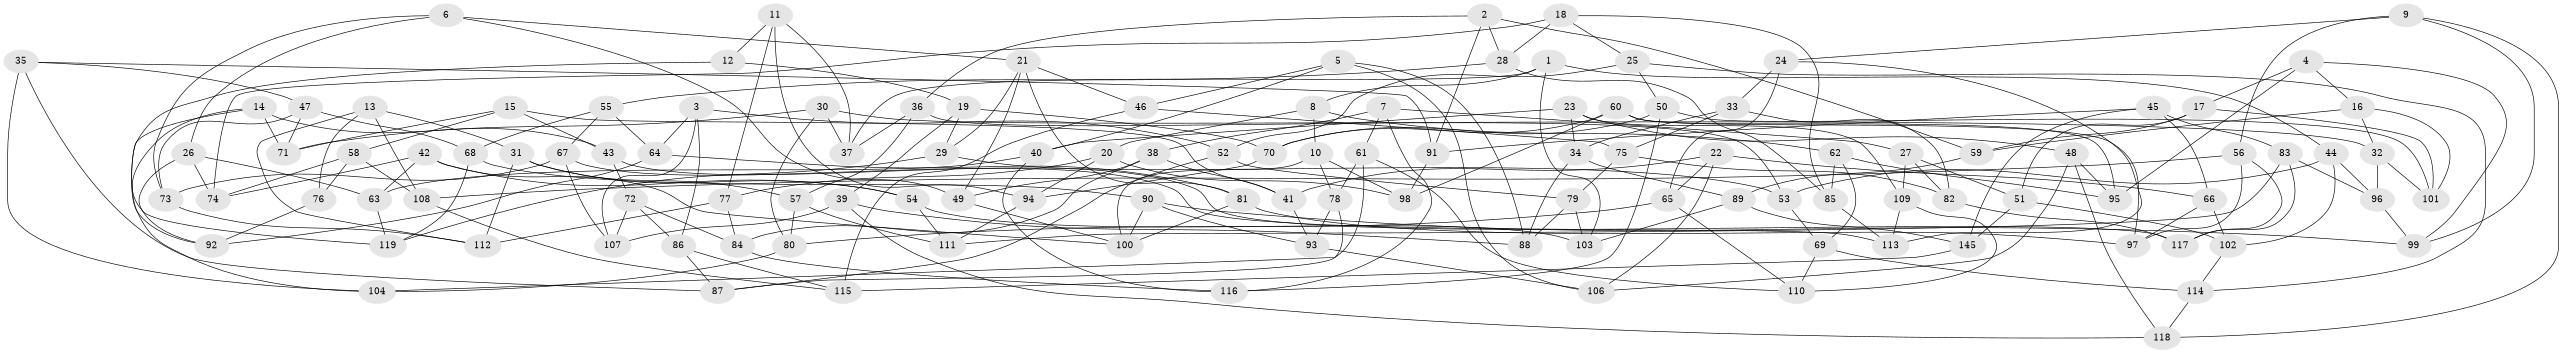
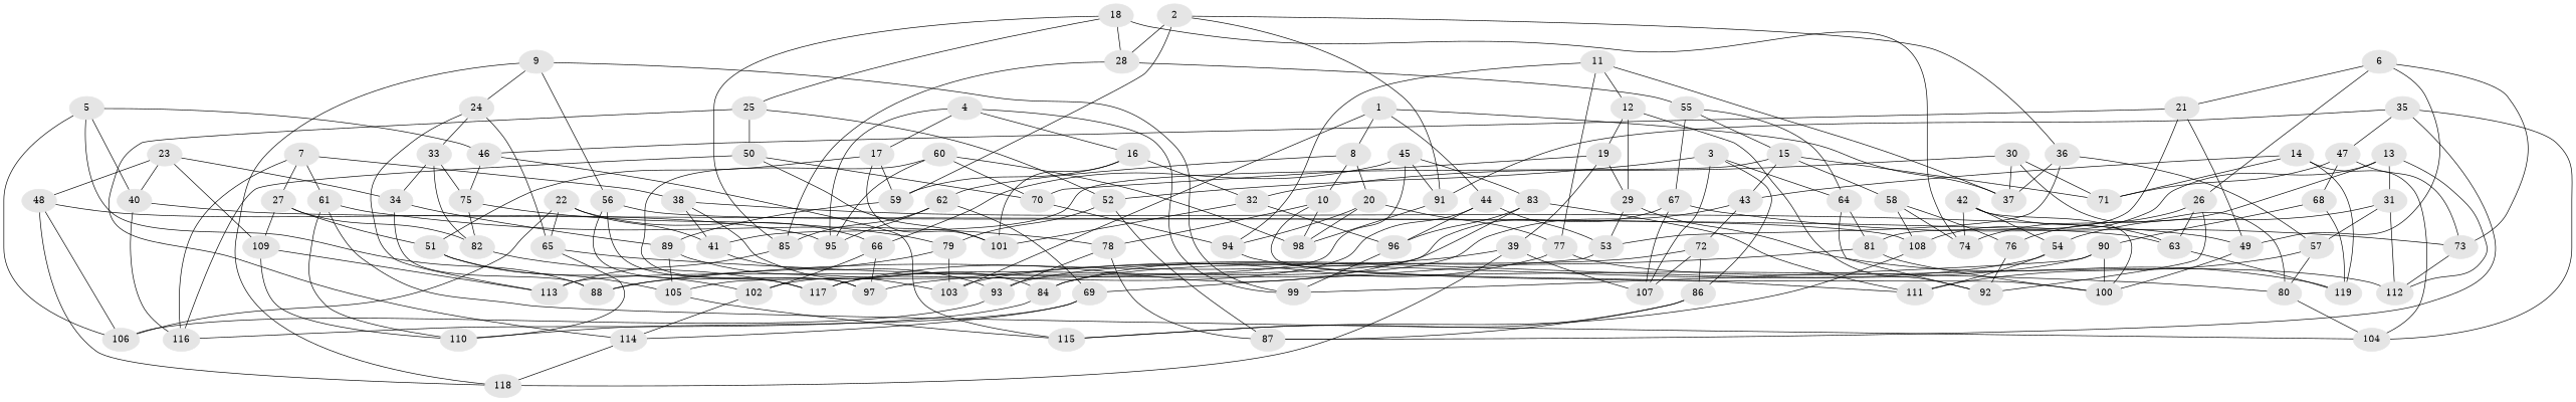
  graph {
    node [color=gray90 style=filled]
    1
    8
    37
    44
    103
    10
    20
    62
    53
    96
    102
    2
    28
    36
    59
    91
    85
    55
    57
    89
    98
    3
    52
    64
    86
    107
    87
    79
    92
    81
    115
    4
    16
    17
    95
    99
    32
    101
    51
    5
    40
    46
    88
    106
    116
    63
    75
    6
    21
    26
    49
    73
    74
    100
    112
    7
    27
    38
    61
    109
    82
    41
    84
    78
    104
    110
    77
    94
    69
    9
    24
    56
    118
    65
    33
    113
    108
    117
    97
    76
    93
    11
    12
    19
    29
    111
    39
    70
    119
    13
    31
    54
    14
    43
    71
    72
    15
    58
-   105 [label=145]
+   105
    18
    25
    50
    114
    22
    66
    80
    23
    34
    48
    68
    67
    30
    35
    47
    42
    45
    83
    90
    60
    1 -- 8
    1 -- 37
    1 -- 44
    1 -- 103
    8 -- 10
    8 -- 20
    8 -- 62
    44 -- 53
    44 -- 96
    44 -- 102
    10 -- 98
    10 -- 100
    10 -- 78
    20 -- 98
    20 -- 77
    20 -- 94
    62 -- 85
    62 -- 95
    62 -- 69
    53 -- 69
    96 -- 99
    102 -- 114
    2 -- 28
    2 -- 36
    2 -- 59
    2 -- 91
    28 -- 85
    28 -- 55
    36 -- 37
    36 -- 53
    36 -- 57
    59 -- 89
    91 -- 98
    85 -- 113
    55 -- 64
-   55 -- 68
+   55 -- 15
    55 -- 67
    57 -- 111
    57 -- 80
    89 -- 103
    89 -- 105
    3 -- 52
    3 -- 64
    3 -- 86
    3 -- 107
    52 -- 87
    52 -- 79
    64 -- 92
    64 -- 81
    86 -- 87
    86 -- 115
    79 -- 103
    79 -- 88
    81 -- 100
    81 -- 97
    4 -- 16
    4 -- 17
    4 -- 95
    4 -- 99
    16 -- 59
    16 -- 32
    16 -- 101
    17 -- 59
    17 -- 101
    17 -- 51
    32 -- 96
    32 -- 101
    51 -- 102
    51 -- 105
    5 -- 40
    5 -- 46
    5 -- 88
    5 -- 106
    40 -- 116
    40 -- 63
    46 -- 115
    46 -- 75
    63 -- 119
    75 -- 79
    75 -- 82
    6 -- 21
    6 -- 26
    6 -- 49
    6 -- 73
    21 -- 81
    21 -- 46
    21 -- 49
    26 -- 92
    26 -- 63
    26 -- 74
    49 -- 100
    73 -- 112
    7 -- 116
    7 -- 27
    7 -- 38
    7 -- 61
    27 -- 51
    27 -- 109
    27 -- 82
    38 -- 49
    38 -- 41
    38 -- 84
    61 -- 78
    61 -- 104
    61 -- 110
    109 -- 110
    109 -- 113
    82 -- 117
    41 -- 93
    84 -- 116
    78 -- 87
    78 -- 93
    77 -- 112
    77 -- 84
    94 -- 111
    69 -- 110
    69 -- 114
    9 -- 99
    9 -- 24
    9 -- 56
    9 -- 118
    24 -- 65
    24 -- 33
    24 -- 113
    56 -- 108
    56 -- 117
    56 -- 97
    65 -- 110
    65 -- 80
    33 -- 75
    33 -- 82
    33 -- 34
    108 -- 115
    76 -- 92
    93 -- 106
    11 -- 37
    11 -- 77
    11 -- 94
    11 -- 12
    12 -- 92
    12 -- 19
-   21 -- 29
+   12 -- 29
    19 -- 29
    19 -- 39
    19 -- 70
    29 -- 53
    29 -- 119
    39 -- 107
    39 -- 88
    39 -- 118
    70 -- 94
    13 -- 112
    13 -- 108
    13 -- 76
    13 -- 31
    31 -- 57
    31 -- 112
    31 -- 54
    54 -- 103
    54 -- 111
    14 -- 104
    14 -- 119
    14 -- 43
    14 -- 71
    43 -- 117
    43 -- 72
    72 -- 86
    72 -- 107
    72 -- 84
    15 -- 41
    15 -- 43
    15 -- 71
    15 -- 58
    58 -- 74
    58 -- 108
    58 -- 76
    105 -- 115
    18 -- 28
    18 -- 85
    18 -- 74
    18 -- 25
    25 -- 52
    25 -- 50
    25 -- 114
    50 -- 101
    50 -- 116
    50 -- 70
    114 -- 118
    22 -- 106
    22 -- 41
    22 -- 65
    22 -- 66
    66 -- 102
    66 -- 97
    80 -- 104
    23 -- 40
    23 -- 109
    23 -- 34
    23 -- 48
    34 -- 89
    34 -- 88
    48 -- 95
    48 -- 106
    48 -- 118
    68 -- 119
    68 -- 90
    67 -- 107
    67 -- 73
    67 -- 113
    30 -- 37
    30 -- 32
    30 -- 71
    30 -- 80
    35 -- 91
    35 -- 87
    35 -- 104
    35 -- 47
    47 -- 73
    47 -- 71
    47 -- 68
    42 -- 63
    42 -- 74
    42 -- 100
    42 -- 54
    45 -- 91
    45 -- 105
    45 -- 66
    45 -- 83
    83 -- 96
    83 -- 117
    83 -- 111
    90 -- 99
    90 -- 100
    90 -- 93
    60 -- 98
    60 -- 95
    60 -- 97
    60 -- 70
  }
